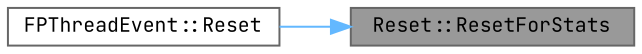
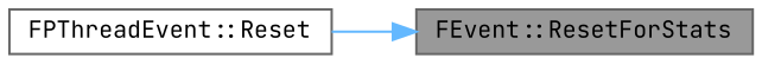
  digraph {
    rankdir=RL
    fontname="JetBrains Mono"
    node [fontname="JetBrains Mono" fontsize=10 shape=box style=filled]
-   n1 [color=gray40 fillcolor=grey60 fontcolor=black height=0.2 label="Reset::ResetForStats" width=0.4]
+   n1 [color=gray40 fillcolor=grey60 fontcolor=black height=0.2 label="FEvent::ResetForStats" width=0.4]
    n2 [color=grey40 fillcolor=white height=0.2 label="FPThreadEvent::Reset" width=0.4]
    n1 -> n2 [color=steelblue1 dir=back fontname="JetBrains Mono" fontsize=10 labelfontname=Helvetica labelfontsize=10 style=solid]
  }
